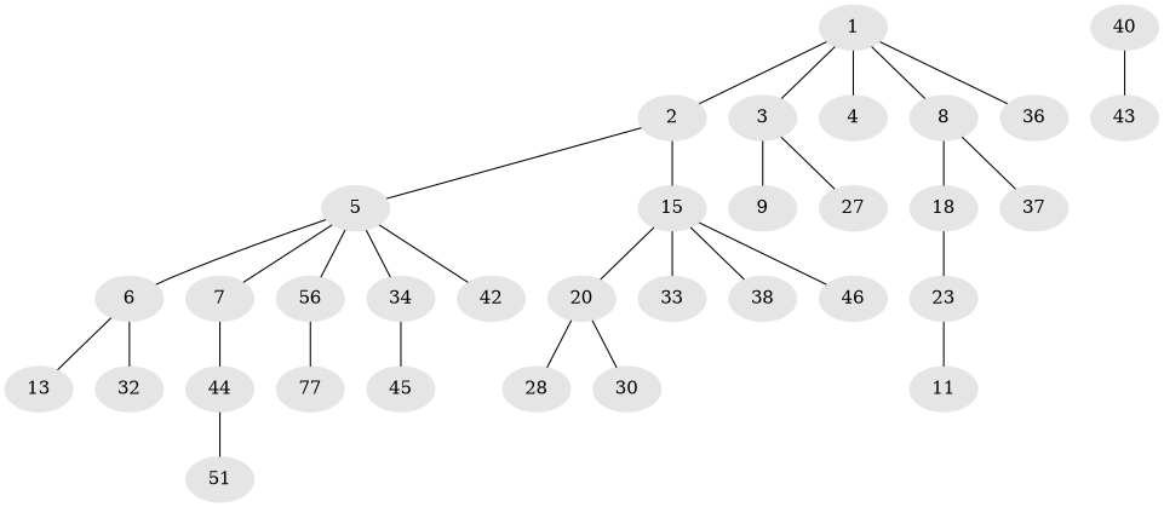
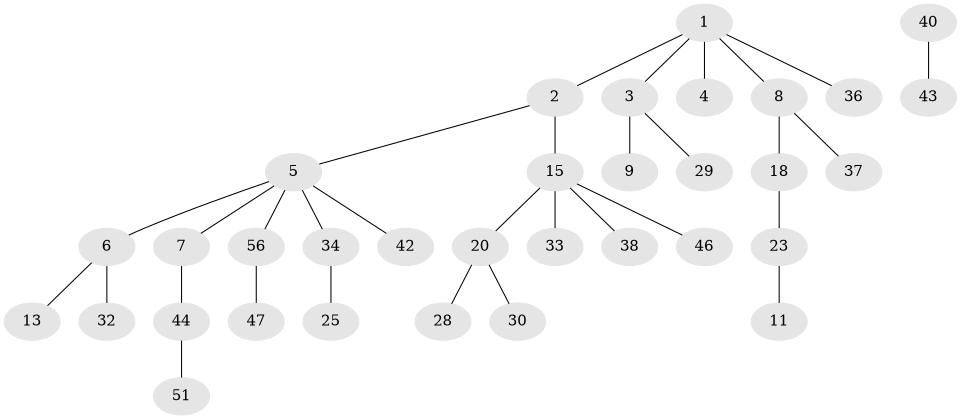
  graph {
    node [color=gray90 style=filled]
    1 [super="+15"]
    2 [super="+21"]
    3 [super="+10"]
    4
    8 [super="+14"]
    36 [super="+52"]
    5 [super="+11"]
    n8 [label=15 super="+24"]
    9 [super="+19"]
-   29 [label=27]
+   29
    18 [super="+48"]
    37
    6 [super="+12"]
    7
    n15 [label=56 super="+26"]
    34
    42
    20 [super="+22"]
    33
    38
    46
    13
    32
    44 [super="+45"]
-   47 [super="+50" label=77]
-   25 [label=45]
+   47 [super="+50"]
+   25
    51
    23 [super="+27"]
    43 [super="+49"]
    40
    28
    30
    n33 [label=11 super="+35"]
    1 -- 2
    1 -- 3
    1 -- 4
    1 -- 8
    1 -- 36
    2 -- 5
    2 -- n8
    3 -- 9
    3 -- 29
    8 -- 18
    8 -- 37
    5 -- 6
    5 -- 7
    5 -- n15
    5 -- 34
    5 -- 42
    n8 -- 20
    n8 -- 33
    n8 -- 38
    n8 -- 46
    18 -- 23
    6 -- 13
    6 -- 32
    7 -- 44
    n15 -- 47
    34 -- 25
    20 -- 28
    20 -- 30
    44 -- 51
    23 -- n33
    40 -- 43
  }
